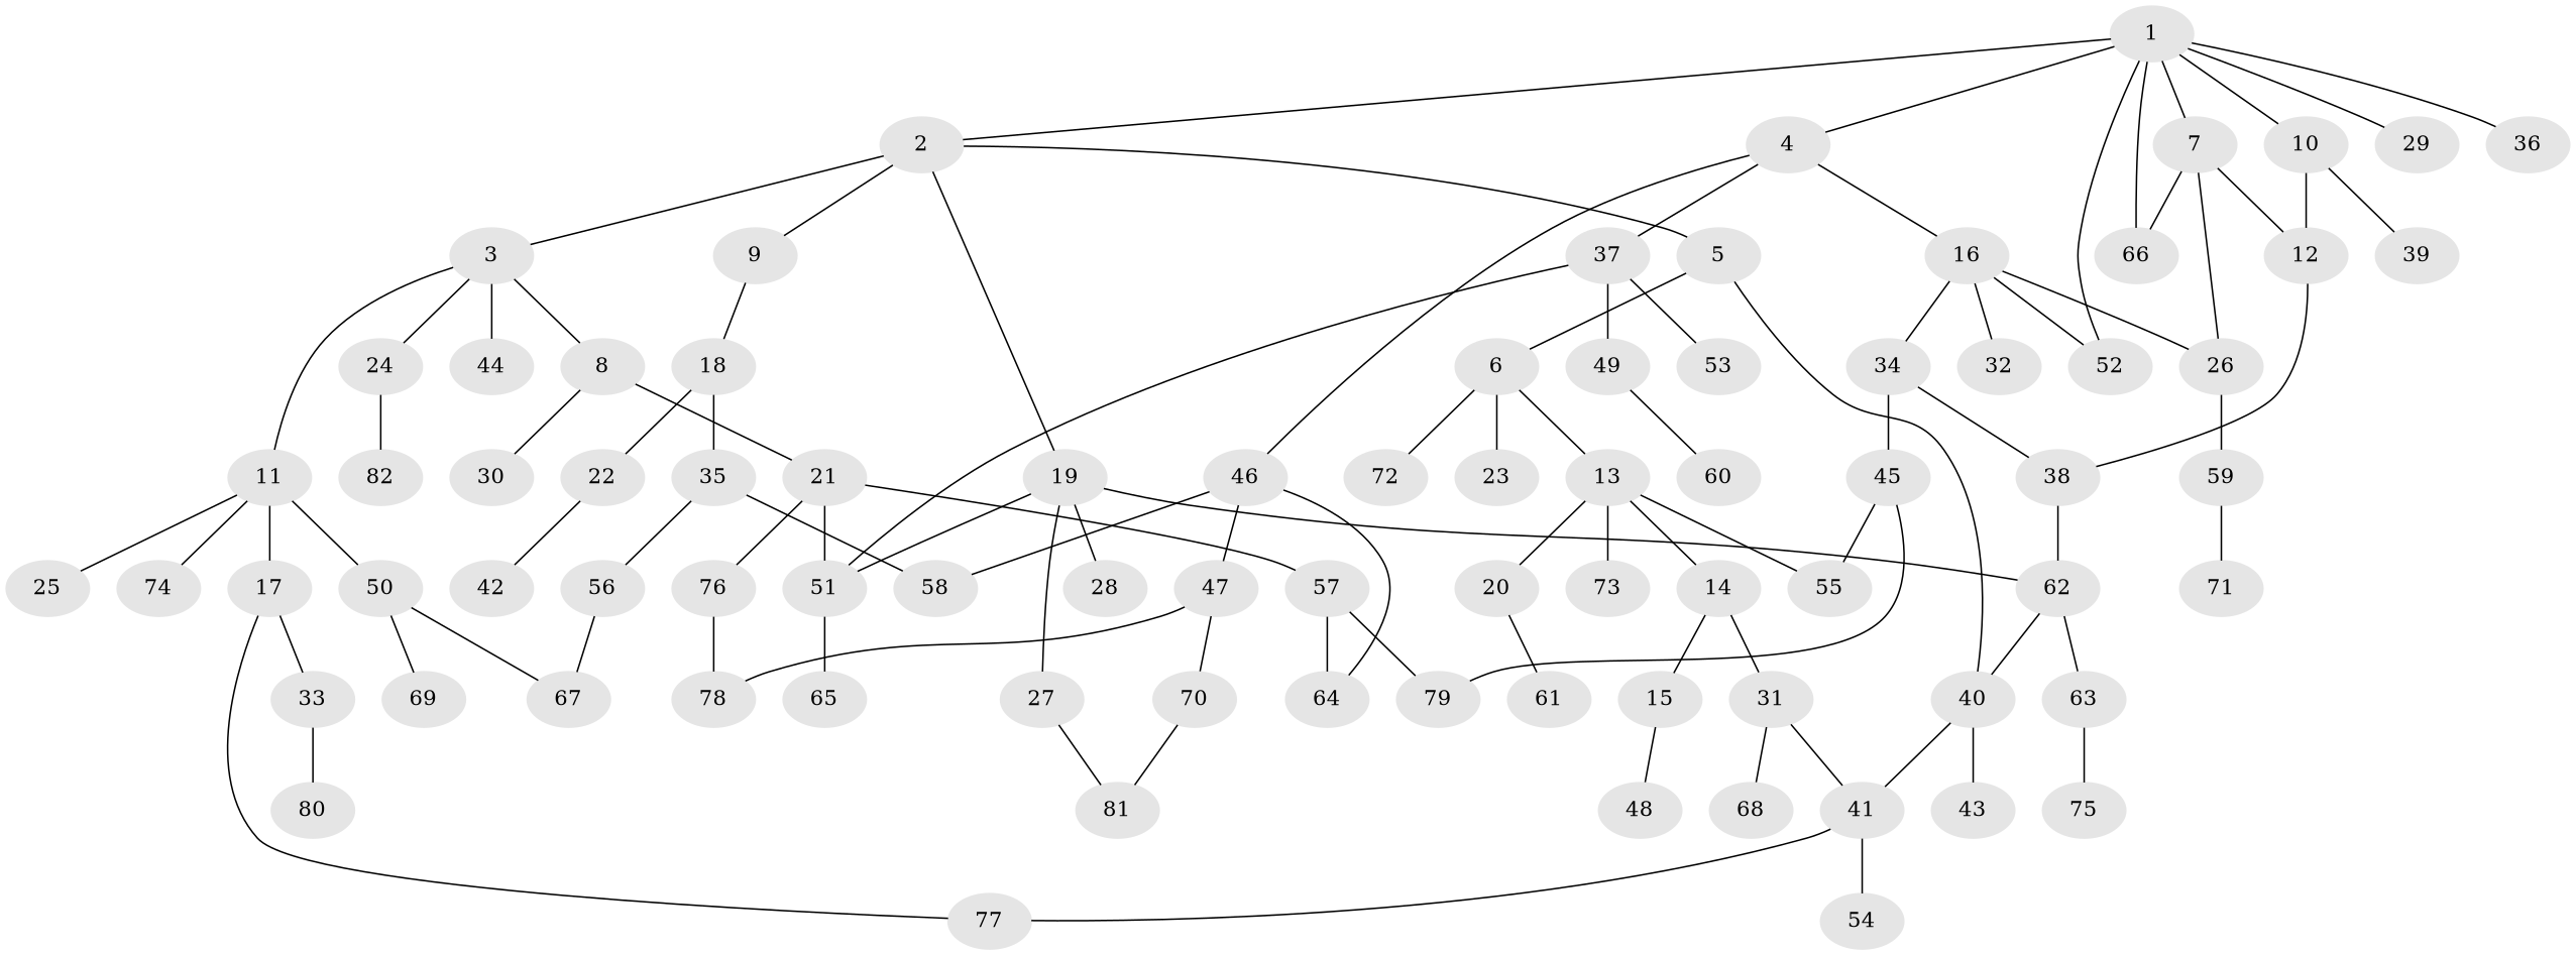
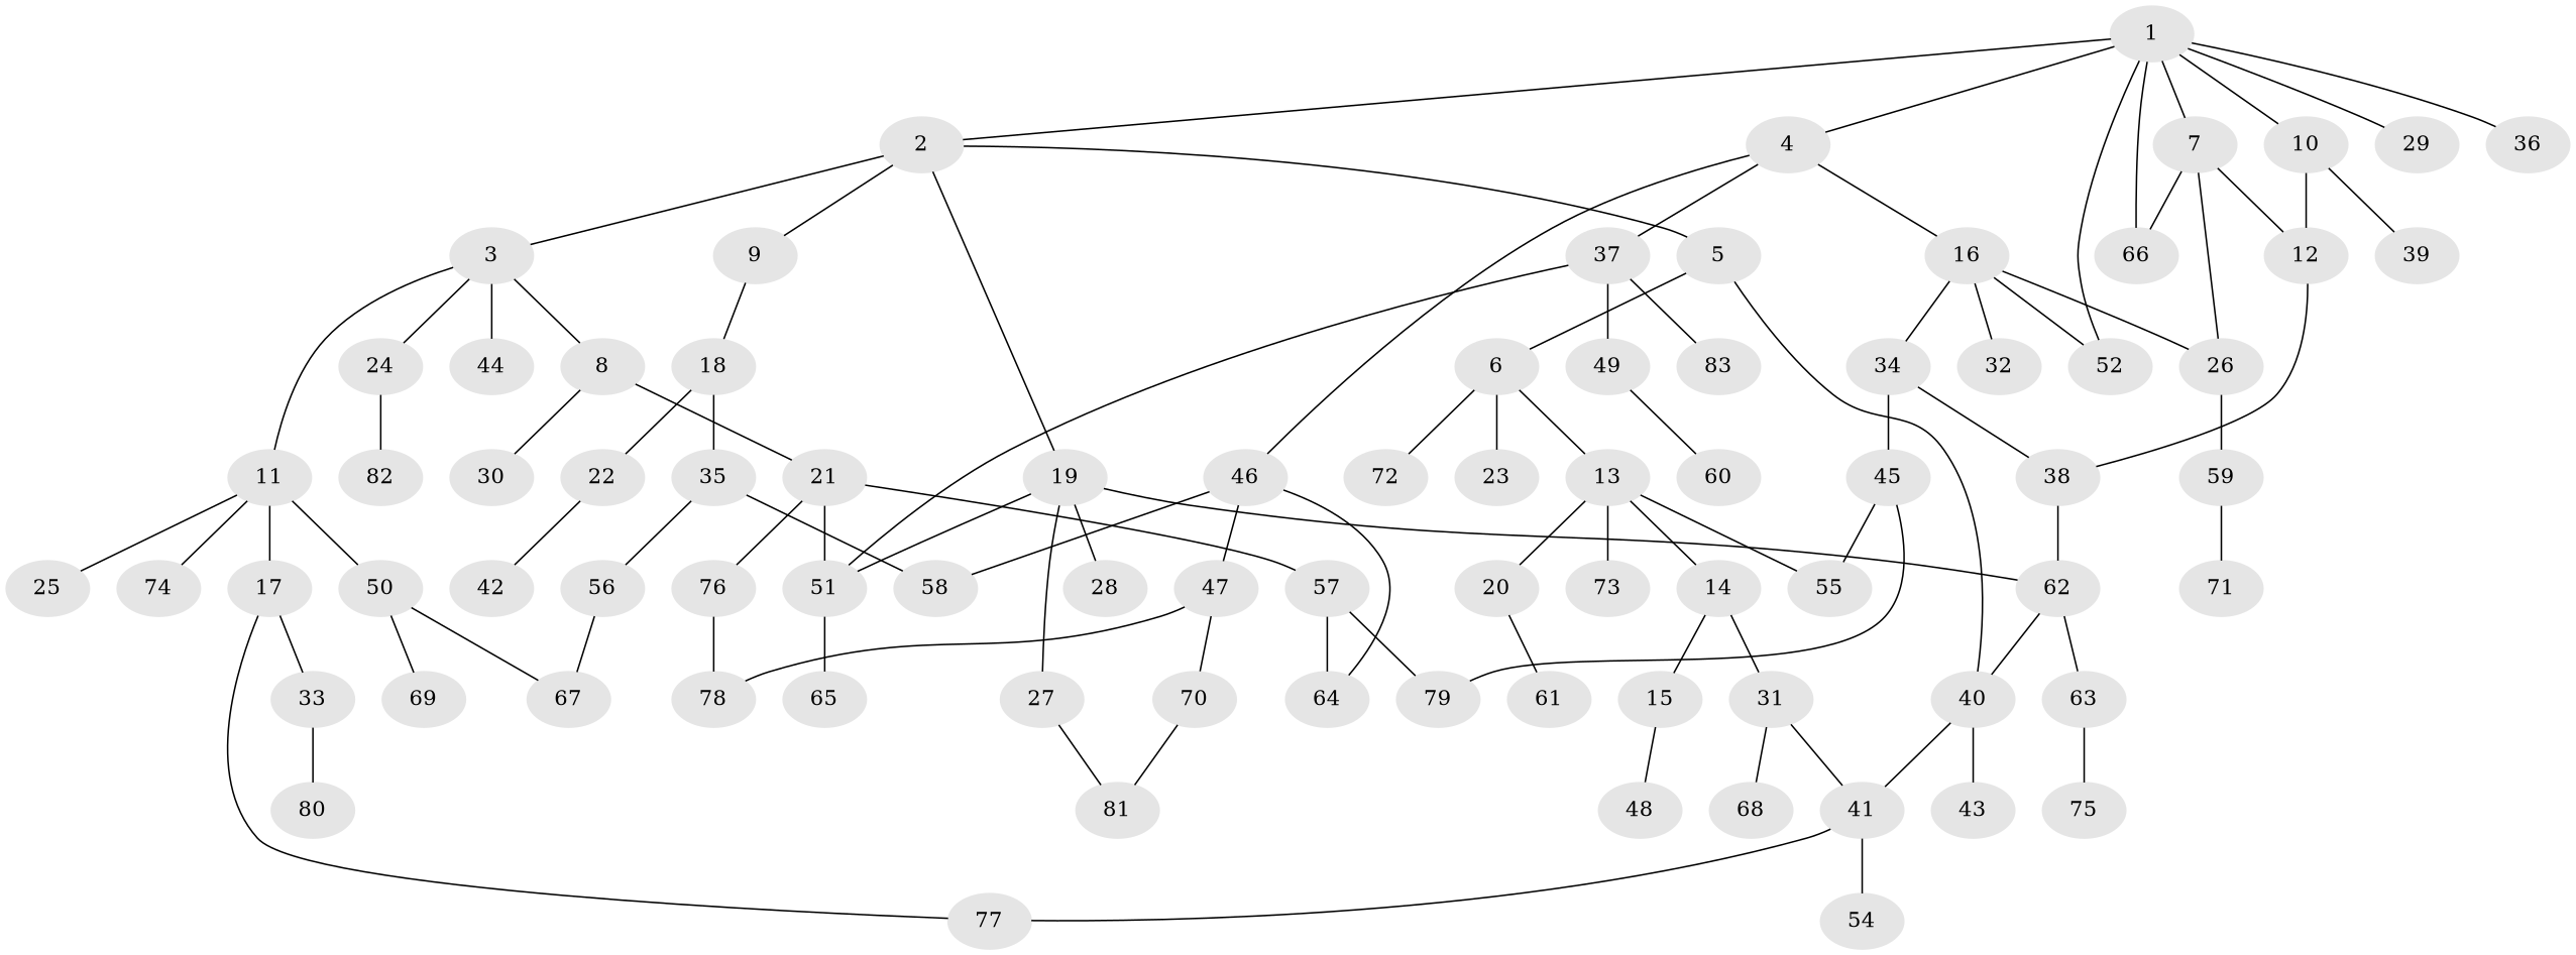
  graph {
    node [color=gray90 style=filled]
    1
    2
    4
    7
    10
    29
    36
    52
    66
    3
    5
    9
    19
    16
    37
    46
    12
    26
    39
    8
    11
    24
    44
    6
    40
    18
    27
    28
    51
    62
    21
    30
    17
    25
    50
    74
    82
    32
    34
    49
-   53
+   53 [label=83]
    58
    47
    64
    13
    23
    72
    41
    43
    14
    20
    55
    73
    38
    59
    57
    76
    22
    35
    33
    77
    67
    69
    15
    31
    61
    48
    68
    45
    80
    42
    56
    81
    65
    63
    79
    78
    71
    54
    60
    70
    75
    1 -- 2
    1 -- 4
    1 -- 7
    1 -- 10
    1 -- 29
    1 -- 36
    1 -- 52
    1 -- 66
    2 -- 3
    2 -- 5
    2 -- 9
    2 -- 19
    4 -- 16
    4 -- 37
    4 -- 46
    7 -- 66
    7 -- 12
    7 -- 26
    10 -- 12
    10 -- 39
    3 -- 8
    3 -- 11
    3 -- 24
    3 -- 44
    5 -- 6
    5 -- 40
    9 -- 18
    19 -- 27
    19 -- 28
    19 -- 51
    19 -- 62
    16 -- 52
    16 -- 26
    16 -- 32
    16 -- 34
    37 -- 51
    37 -- 49
    37 -- 53
    46 -- 58
    46 -- 47
    46 -- 64
    12 -- 38
    26 -- 59
    8 -- 21
    8 -- 30
    11 -- 17
    11 -- 25
    11 -- 50
    11 -- 74
    24 -- 82
    6 -- 13
    6 -- 23
    6 -- 72
    40 -- 41
    40 -- 43
    18 -- 22
    18 -- 35
    27 -- 81
    51 -- 65
    62 -- 40
    62 -- 63
    21 -- 51
    21 -- 57
    21 -- 76
    17 -- 33
    17 -- 77
    50 -- 67
    50 -- 69
    34 -- 38
    34 -- 45
    49 -- 60
    47 -- 78
    47 -- 70
    13 -- 14
    13 -- 20
    13 -- 55
    13 -- 73
    41 -- 77
    41 -- 54
    14 -- 15
    14 -- 31
    20 -- 61
    38 -- 62
    59 -- 71
    57 -- 64
    57 -- 79
    76 -- 78
    22 -- 42
    35 -- 58
    35 -- 56
    33 -- 80
    15 -- 48
    31 -- 41
    31 -- 68
    45 -- 55
    45 -- 79
    56 -- 67
    63 -- 75
    70 -- 81
  }
